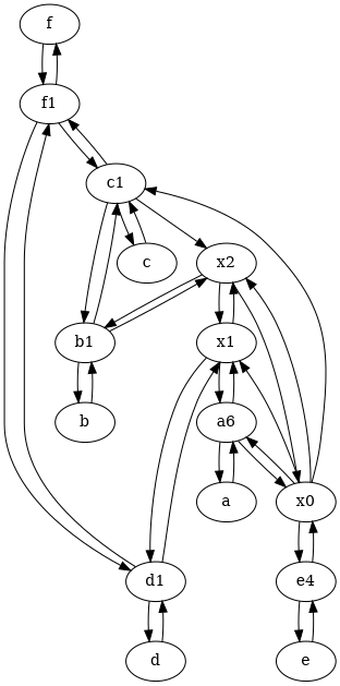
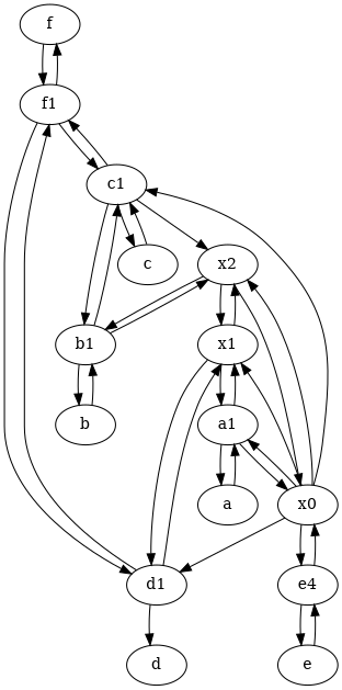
  digraph {
    f
    f1
    d1
    c1
    x1
    d
    x2
-   a1 [label=a6]
+   a1
    b1
    x0
    a
    c
    b
    n14 [label=e4]
    e
    f -> f1
    f1 -> f
    f1 -> d1
    f1 -> c1
    d1 -> f1
    d1 -> x1
    d1 -> d
    c1 -> f1
    c1 -> x2
    c1 -> b1
    c1 -> c
    x1 -> d1
    x1 -> x2
    x1 -> a1
-   d -> d1
+   x0 -> d1
    x2 -> x1
    x2 -> b1
    x2 -> x0
    a1 -> x1
    a1 -> x0
    a1 -> a
    b1 -> c1
    b1 -> x2
    b1 -> b
    x0 -> c1
    x0 -> x1
    x0 -> x2
    x0 -> a1
    x0 -> n14
    a -> a1
    c -> c1
    b -> b1
    n14 -> x0
    n14 -> e
    e -> n14
  }
